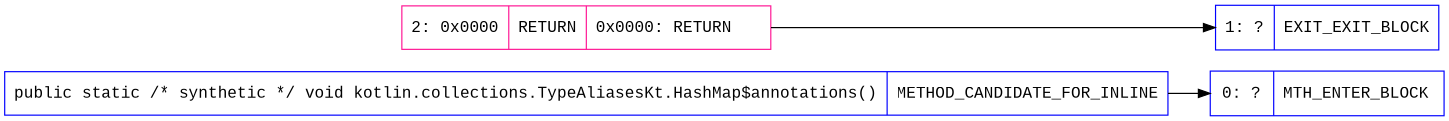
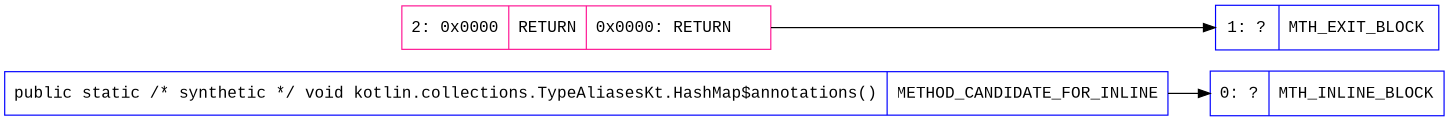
  digraph {
    fontname="Liberation Mono"
    rankdir=LR
    node [color=blue fontname="Liberation Mono" shape=record]
    edge [fontname="Liberation Mono"]
-   n1 [label="{0\:\ ?|MTH_ENTER_BLOCK\l}"]
+   n1 [label="{0\:\ ?|MTH_INLINE_BLOCK\l}"]
    n2 [color=deeppink label="{2\:\ 0x0000|RETURN\l|0x0000: RETURN   \l}"]
-   n3 [label="{1\:\ ?|EXIT_EXIT_BLOCK\l}"]
+   n3 [label="{1\:\ ?|MTH_EXIT_BLOCK\l}"]
    n4 [label="{public static \/* synthetic *\/ void kotlin.collections.TypeAliasesKt.HashMap$annotations()  | METHOD_CANDIDATE_FOR_INLINE\l}"]
    n2 -> n3
    n4 -> n1
  }
